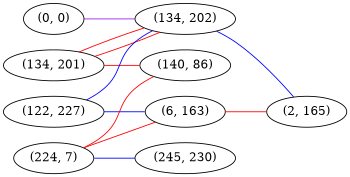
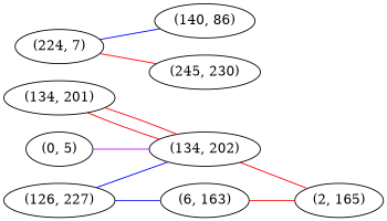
  graph {
    rankdir=LR
    edge [color=red weight=1]
    "(134, 201)"
    "(134, 202)"
    "(140, 86)"
    "(2, 165)"
-   "(0, 0)"
+   "(0, 0)" [label="(0, 5)"]
    "(6, 163)"
-   "(126, 227)" [label="(122, 227)"]
+   "(126, 227)"
    n8 [label="(224, 7)"]
    "(245, 230)"
    "(134, 201)" -- "(134, 202)"
    "(134, 201)" -- "(134, 202)"
-   "(134, 201)" -- "(140, 86)"
-   "(134, 202)" -- "(2, 165)" [color=blue]
+   "(134, 202)" -- "(2, 165)"
    "(0, 0)" -- "(134, 202)" [color=purple weight=4]
    "(6, 163)" -- "(2, 165)" [weight=3]
    "(126, 227)" -- "(134, 202)" [color=blue]
    "(126, 227)" -- "(6, 163)" [color=blue weight=3]
-   n8 -- "(140, 86)" [weight=3]
-   n8 -- "(6, 163)"
-   n8 -- "(245, 230)" [color=blue weight=3]
+   n8 -- "(140, 86)" [color=blue weight=3]
+   n8 -- "(245, 230)" [weight=3]
  }
